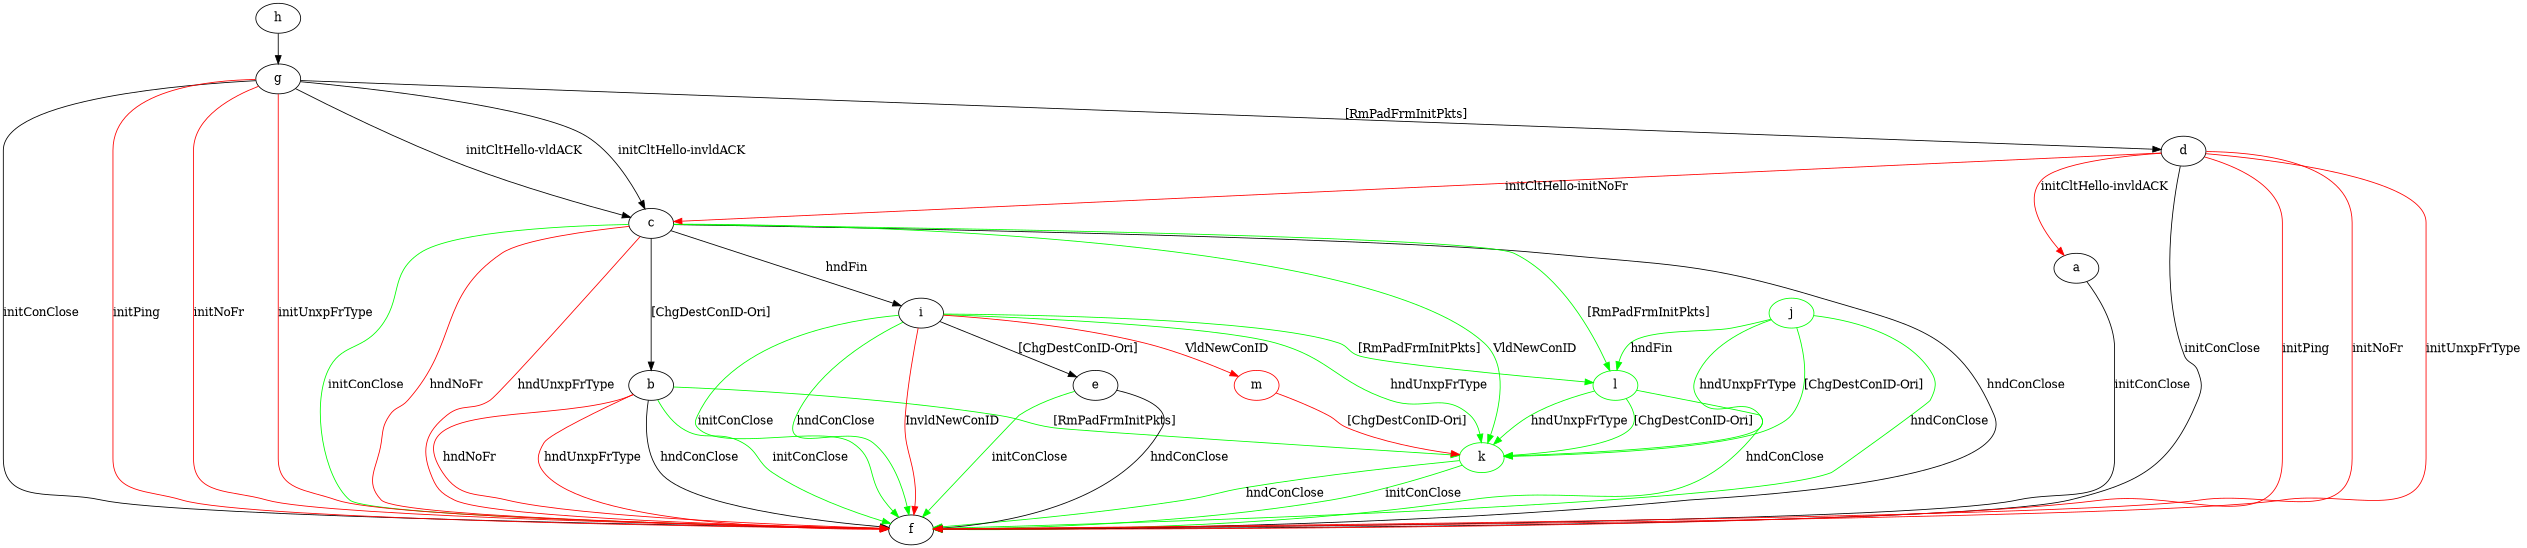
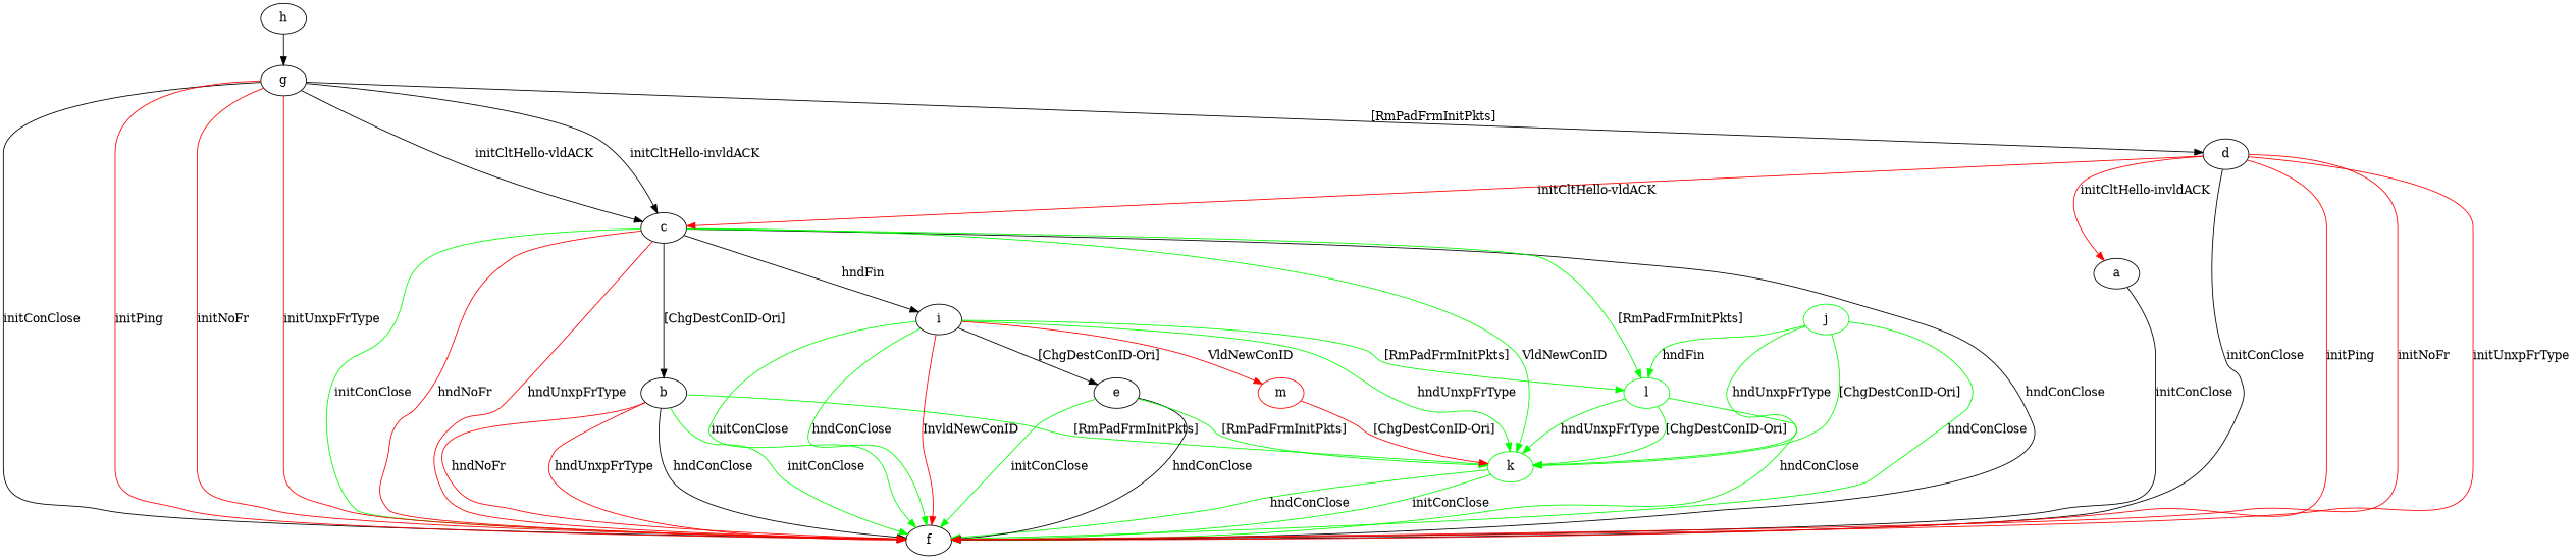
  digraph {
    edge [color=green]
    a
    f
    b
    k [color=green]
    e
    c
    i
    l [color=green]
    m [color=red]
    j [color=green]
    d
    g
    h
    a -> f [label="initConClose " color=""]
    b -> f [label="hndConClose " color=""]
    b -> f [label="initConClose "]
    b -> f [color=red label="hndNoFr "]
    b -> f [color=red label="hndUnxpFrType "]
    b -> k [label="[RmPadFrmInitPkts] "]
    k -> f [label="initConClose "]
    k -> f [label="hndConClose "]
    e -> f [label="hndConClose " color=""]
    e -> f [label="initConClose "]
+   e -> k [label="[RmPadFrmInitPkts] "]
    c -> f [label="hndConClose " color=""]
    c -> f [label="initConClose "]
    c -> f [color=red label="hndNoFr "]
    c -> f [color=red label="hndUnxpFrType "]
    c -> b [label="[ChgDestConID-Ori] " color=""]
    c -> k [label="VldNewConID "]
    c -> i [label="hndFin " color=""]
    c -> l [label="[RmPadFrmInitPkts] "]
    i -> f [label="initConClose "]
    i -> f [label="hndConClose "]
    i -> f [color=red label="InvldNewConID "]
    i -> k [label="hndUnxpFrType "]
    i -> e [label="[ChgDestConID-Ori] " color=""]
    i -> l [label="[RmPadFrmInitPkts] "]
    i -> m [color=red label="VldNewConID "]
    l -> f [label="hndConClose "]
    l -> k [label="hndUnxpFrType "]
    l -> k [label="[ChgDestConID-Ori] "]
    m -> k [color=red label="[ChgDestConID-Ori] "]
    j -> f [label="hndConClose "]
    j -> k [label="hndUnxpFrType "]
    j -> k [label="[ChgDestConID-Ori] "]
    j -> l [label="hndFin "]
    d -> a [color=red label="initCltHello-invldACK "]
    d -> f [label="initConClose " color=""]
    d -> f [color=red label="initPing "]
    d -> f [color=red label="initNoFr "]
    d -> f [color=red label="initUnxpFrType "]
-   d -> c [color=red label="initCltHello-initNoFr "]
+   d -> c [color=red label="initCltHello-vldACK "]
    g -> f [label="initConClose " color=""]
    g -> f [color=red label="initPing "]
    g -> f [color=red label="initNoFr "]
    g -> f [color=red label="initUnxpFrType "]
    g -> c [label="initCltHello-vldACK " color=""]
    g -> c [label="initCltHello-invldACK " color=""]
    g -> d [label="[RmPadFrmInitPkts] " color=""]
    h -> g [color=""]
  }
